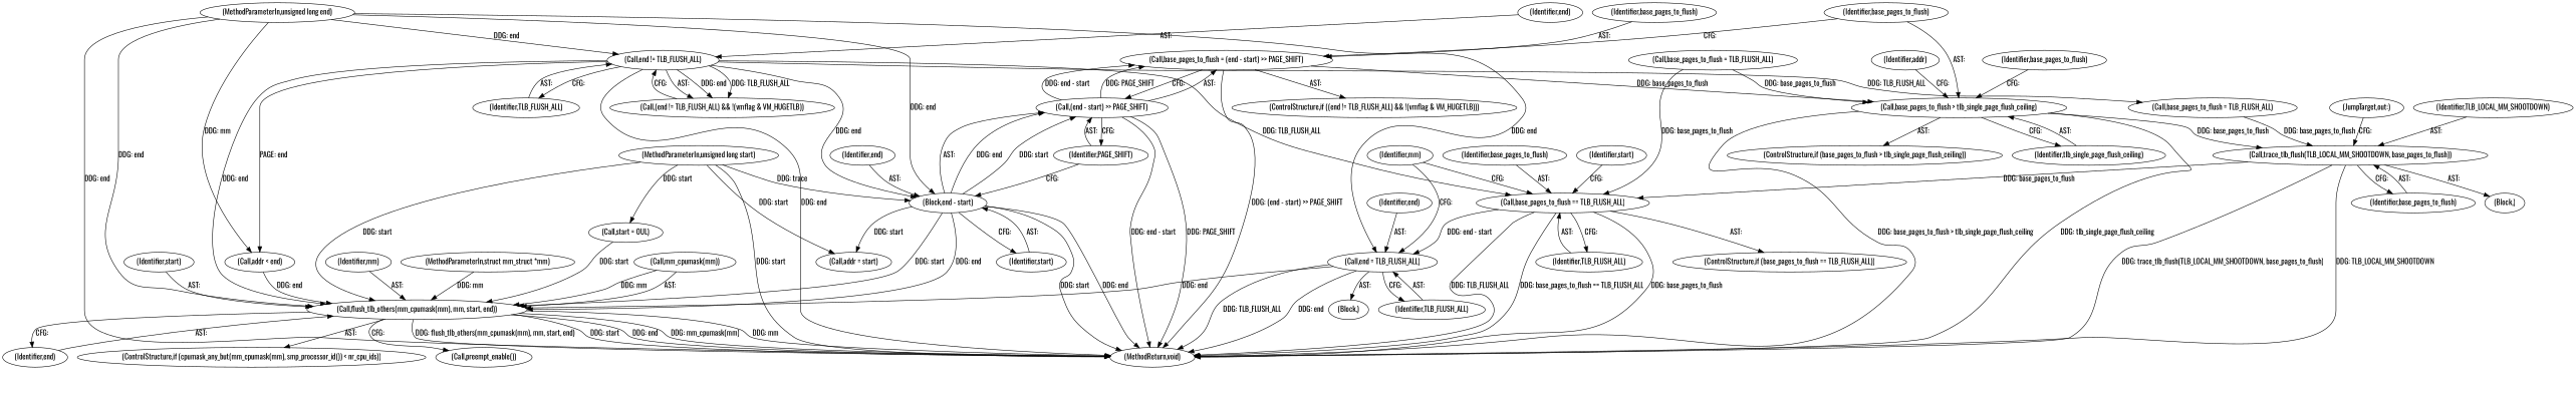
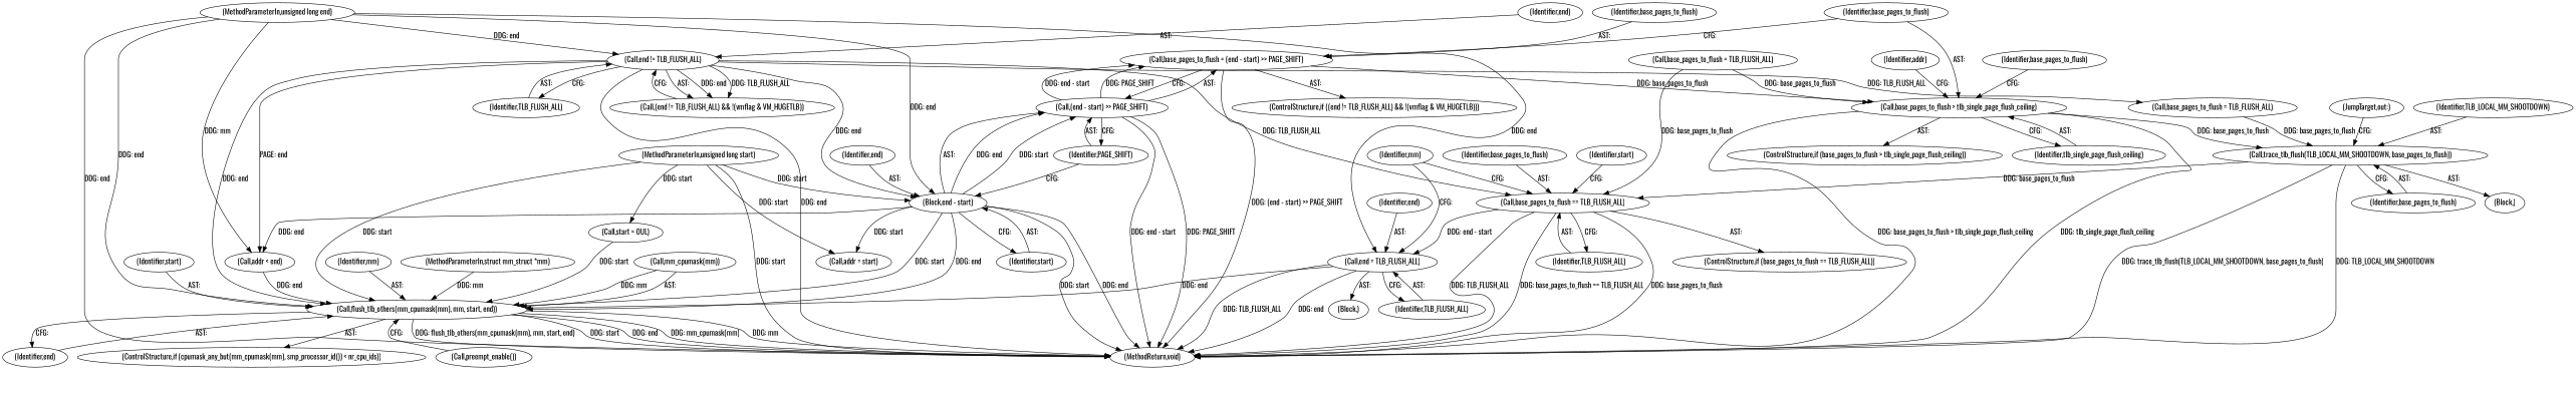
  digraph {
    fontname=Oswald
    node [fontname=Oswald]
    edge [fontname=Oswald]
    n1 [label="(Call,base_pages_to_flush = (end - start) >> PAGE_SHIFT)"]
    n2 [label="(Call,(end - start) >> PAGE_SHIFT)"]
    n3 [label="(Call,base_pages_to_flush > tlb_single_page_flush_ceiling)"]
    n4 [label="(MethodReturn,void)"]
    n5 [label="(ControlStructure,if ((end != TLB_FLUSH_ALL) && !(vmflag & VM_HUGETLB)))"]
    n6 [label="(Identifier,PAGE_SHIFT)"]
    n7 [label="(Call,trace_tlb_flush(TLB_LOCAL_MM_SHOOTDOWN, base_pages_to_flush))"]
    n8 [label="(Identifier,tlb_single_page_flush_ceiling)"]
    n9 [label="(ControlStructure,if (base_pages_to_flush > tlb_single_page_flush_ceiling))"]
    n10 [label="(Block,end - start)"]
    n11 [label="(Call,flush_tlb_others(mm_cpumask(mm), mm, start, end))"]
    n12 [label="(Call,addr < end)"]
    n13 [label="(Identifier,start)"]
    n14 [label="(Call,addr = start)"]
    n15 [label="(Identifier,end)"]
    n16 [label="(ControlStructure,if (cpumask_any_but(mm_cpumask(mm), smp_processor_id()) < nr_cpu_ids))"]
    n17 [label="(Call,end != TLB_FLUSH_ALL)"]
    n18 [label="(Call,base_pages_to_flush == TLB_FLUSH_ALL)"]
    n19 [label="(Call,base_pages_to_flush = TLB_FLUSH_ALL)"]
    n20 [label="(Call,(end != TLB_FLUSH_ALL) && !(vmflag & VM_HUGETLB))"]
    n21 [label="(Identifier,TLB_FLUSH_ALL)"]
    n22 [label="(Call,end = TLB_FLUSH_ALL)"]
    n23 [label="(ControlStructure,if (base_pages_to_flush == TLB_FLUSH_ALL))"]
    n24 [label="(Identifier,TLB_FLUSH_ALL)"]
    n25 [label="(MethodParameterIn,unsigned long end)"]
    n26 [label="(Block,)"]
    n27 [label="(Identifier,TLB_FLUSH_ALL)"]
    n28 [label="(MethodParameterIn,unsigned long start)"]
    n29 [label="(Call,start = 0UL)"]
    n30 [label="(Identifier,base_pages_to_flush)"]
    n31 [label="(Block,)"]
    n32 [label="(Identifier,base_pages_to_flush)"]
    n33 [label="(Call,base_pages_to_flush = TLB_FLUSH_ALL)"]
    n34 [label="(Identifier,TLB_LOCAL_MM_SHOOTDOWN)"]
    n35 [label="(Identifier,mm)"]
    n36 [label="(Identifier,base_pages_to_flush)"]
    n37 [label="(Identifier,base_pages_to_flush)"]
    n38 [label="(Call,preempt_enable())"]
    n39 [label="(Identifier,end)"]
    n40 [label="(Identifier,start)"]
    n41 [label="(Identifier,base_pages_to_flush)"]
    n42 [label="(Identifier,addr)"]
    n43 [label="(JumpTarget,out:)"]
    n44 [label="(Identifier,end)"]
    n45 [label="(Identifier,mm)"]
    n46 [label="(Identifier,end)"]
    n47 [label="(Identifier,start)"]
    n48 [label="(MethodParameterIn,struct mm_struct *mm)"]
    n49 [label="(Call,mm_cpumask(mm))"]
    n1 -> n2 [label="CFG: "]
    n1 -> n3 [label="DDG: base_pages_to_flush"]
    n1 -> n4 [label="DDG: (end - start) >> PAGE_SHIFT"]
    n1 -> n5 [label="AST: "]
    n2 -> n1 [label="AST: "]
    n2 -> n1 [label="DDG: end - start"]
    n2 -> n1 [label="DDG: PAGE_SHIFT"]
    n2 -> n4 [label="DDG: end - start"]
    n2 -> n4 [label="DDG: PAGE_SHIFT"]
    n2 -> n6 [label="CFG: "]
    n3 -> n4 [label="DDG: tlb_single_page_flush_ceiling"]
    n3 -> n4 [label="DDG: base_pages_to_flush > tlb_single_page_flush_ceiling"]
    n3 -> n7 [label="DDG: base_pages_to_flush"]
    n3 -> n8 [label="CFG: "]
    n3 -> n9 [label="AST: "]
    n6 -> n2 [label="AST: "]
    n6 -> n10 [label="CFG: "]
    n7 -> n4 [label="DDG: trace_tlb_flush(TLB_LOCAL_MM_SHOOTDOWN, base_pages_to_flush)"]
    n7 -> n4 [label="DDG: TLB_LOCAL_MM_SHOOTDOWN"]
    n7 -> n18 [label="DDG: base_pages_to_flush"]
    n7 -> n30 [label="CFG: "]
    n7 -> n31 [label="AST: "]
    n8 -> n3 [label="AST: "]
    n10 -> n2 [label="AST: "]
    n10 -> n2 [label="DDG: end"]
    n10 -> n2 [label="DDG: start"]
    n10 -> n4 [label="DDG: start"]
    n10 -> n4 [label="DDG: end"]
    n10 -> n11 [label="DDG: start"]
    n10 -> n11 [label="DDG: end"]
+   n10 -> n12 [label="DDG: end"]
    n10 -> n13 [label="CFG: "]
    n10 -> n14 [label="DDG: start"]
    n11 -> n4 [label="DDG: start"]
    n11 -> n4 [label="DDG: end"]
    n11 -> n4 [label="DDG: mm_cpumask(mm)"]
    n11 -> n4 [label="DDG: mm"]
    n11 -> n4 [label="DDG: flush_tlb_others(mm_cpumask(mm), mm, start, end)"]
    n11 -> n15 [label="CFG: "]
    n11 -> n16 [label="AST: "]
    n12 -> n11 [label="DDG: end"]
    n13 -> n10 [label="AST: "]
    n15 -> n11 [label="AST: "]
    n17 -> n4 [label="DDG: end"]
    n17 -> n10 [label="DDG: end"]
    n17 -> n11 [label="DDG: end"]
    n17 -> n12 [label="PAGE: end"]
    n17 -> n18 [label="DDG: TLB_FLUSH_ALL"]
    n17 -> n19 [label="DDG: TLB_FLUSH_ALL"]
    n17 -> n20 [label="AST: "]
    n17 -> n20 [label="DDG: end"]
    n17 -> n20 [label="DDG: TLB_FLUSH_ALL"]
    n17 -> n21 [label="CFG: "]
    n18 -> n4 [label="DDG: TLB_FLUSH_ALL"]
    n18 -> n4 [label="DDG: base_pages_to_flush == TLB_FLUSH_ALL"]
    n18 -> n4 [label="DDG: base_pages_to_flush"]
    n18 -> n22 [label="DDG: end - start"]
    n18 -> n23 [label="AST: "]
    n18 -> n24 [label="CFG: "]
    n19 -> n7 [label="DDG: base_pages_to_flush"]
    n20 -> n17 [label="CFG: "]
    n21 -> n17 [label="AST: "]
    n22 -> n4 [label="DDG: TLB_FLUSH_ALL"]
    n22 -> n4 [label="DDG: end"]
    n22 -> n11 [label="DDG: end"]
    n22 -> n26 [label="AST: "]
    n22 -> n27 [label="CFG: "]
    n24 -> n18 [label="AST: "]
    n25 -> n4 [label="DDG: end"]
    n25 -> n10 [label="DDG: end"]
    n25 -> n11 [label="DDG: end"]
    n25 -> n12 [label="DDG: mm"]
    n25 -> n17 [label="DDG: end"]
    n25 -> n22 [label="DDG: end"]
    n27 -> n22 [label="AST: "]
    n28 -> n4 [label="DDG: start"]
-   n28 -> n10 [label="DDG: trace"]
+   n28 -> n10 [label="DDG: start"]
    n28 -> n11 [label="DDG: start"]
    n28 -> n14 [label="DDG: start"]
    n28 -> n29 [label="DDG: start"]
    n29 -> n11 [label="DDG: start"]
    n30 -> n7 [label="AST: "]
    n32 -> n1 [label="CFG: "]
    n32 -> n3 [label="AST: "]
    n33 -> n3 [label="DDG: base_pages_to_flush"]
    n33 -> n18 [label="DDG: base_pages_to_flush"]
    n34 -> n7 [label="AST: "]
    n35 -> n18 [label="CFG: "]
    n35 -> n22 [label="CFG: "]
    n36 -> n3 [label="CFG: "]
    n37 -> n1 [label="AST: "]
-   n11 -> n38 [label="CFG: "]
+   n38 -> n11 [label="CFG: "]
    n39 -> n22 [label="AST: "]
    n40 -> n11 [label="AST: "]
    n41 -> n18 [label="AST: "]
    n42 -> n3 [label="CFG: "]
    n43 -> n7 [label="CFG: "]
    n44 -> n10 [label="AST: "]
    n45 -> n11 [label="AST: "]
    n46 -> n17 [label="AST: "]
    n47 -> n18 [label="CFG: "]
    n48 -> n11 [label="DDG: mm"]
    n49 -> n11 [label="AST: "]
    n49 -> n11 [label="DDG: mm"]
  }
